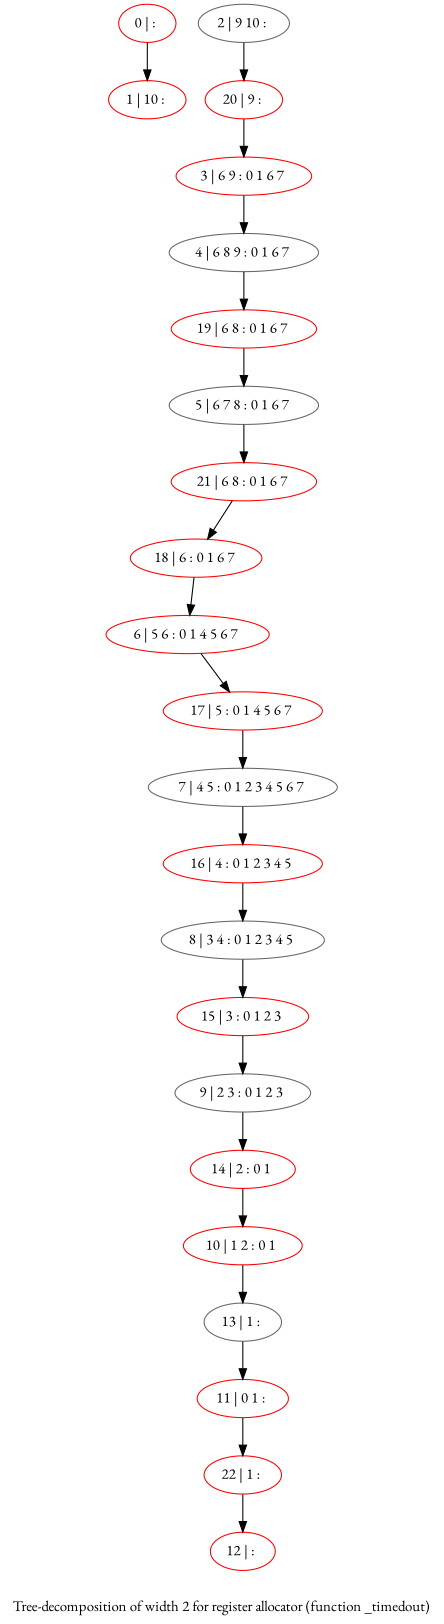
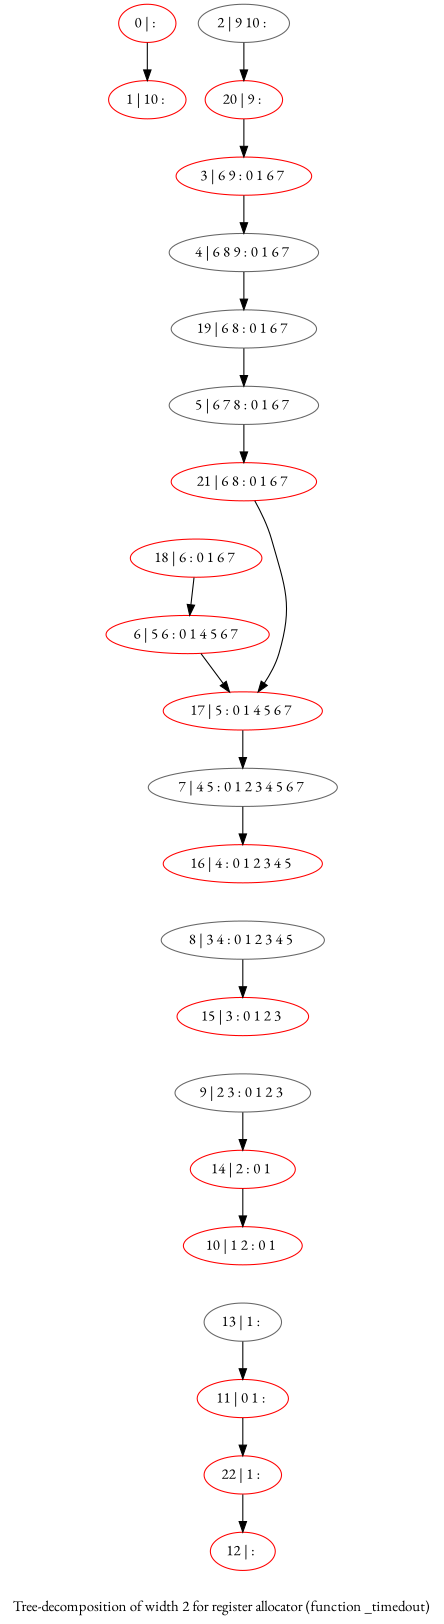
  digraph {
    fontname="EB Garamond"
    label="Tree-decomposition of width 2 for register allocator (function _timedout)"
    node [color=red fontname="EB Garamond"]
    edge [fontname="EB Garamond"]
    n1 [label="0 | : "]
    n2 [label="1 | 10 : "]
    n3 [color=gray40 label="2 | 9 10 : "]
    n4 [label="20 | 9 : "]
    n5 [label="3 | 6 9 : 0 1 6 7 "]
    n6 [color=gray40 label="4 | 6 8 9 : 0 1 6 7 "]
-   n7 [label="19 | 6 8 : 0 1 6 7 "]
+   n7 [color=gray40 label="19 | 6 8 : 0 1 6 7 "]
    n8 [color=gray40 label="5 | 6 7 8 : 0 1 6 7 "]
    n9 [label="21 | 6 8 : 0 1 6 7 "]
    n10 [label="18 | 6 : 0 1 6 7 "]
    n11 [label="6 | 5 6 : 0 1 4 5 6 7 "]
    n12 [label="17 | 5 : 0 1 4 5 6 7 "]
    n13 [color=gray40 label="7 | 4 5 : 0 1 2 3 4 5 6 7 "]
    n14 [label="16 | 4 : 0 1 2 3 4 5 "]
    n15 [color=gray40 label="8 | 3 4 : 0 1 2 3 4 5 "]
    n16 [label="15 | 3 : 0 1 2 3 "]
    n17 [color=gray40 label="9 | 2 3 : 0 1 2 3 "]
    n18 [label="14 | 2 : 0 1 "]
    n19 [label="10 | 1 2 : 0 1 "]
    n20 [color=gray40 label="13 | 1 : "]
    n21 [label="11 | 0 1 : "]
    n22 [label="22 | 1 : "]
    n23 [label="12 | : "]
    n1 -> n2
    n3 -> n4
    n4 -> n5
    n5 -> n6
    n6 -> n7
    n7 -> n8
    n8 -> n9
-   n9 -> n10
+   n9 -> n12
    n10 -> n11
    n11 -> n12
    n12 -> n13
    n13 -> n14
-   n14 -> n15
    n15 -> n16
-   n16 -> n17
    n17 -> n18
    n18 -> n19
-   n19 -> n20
    n20 -> n21
    n21 -> n22
    n22 -> n23
  }
